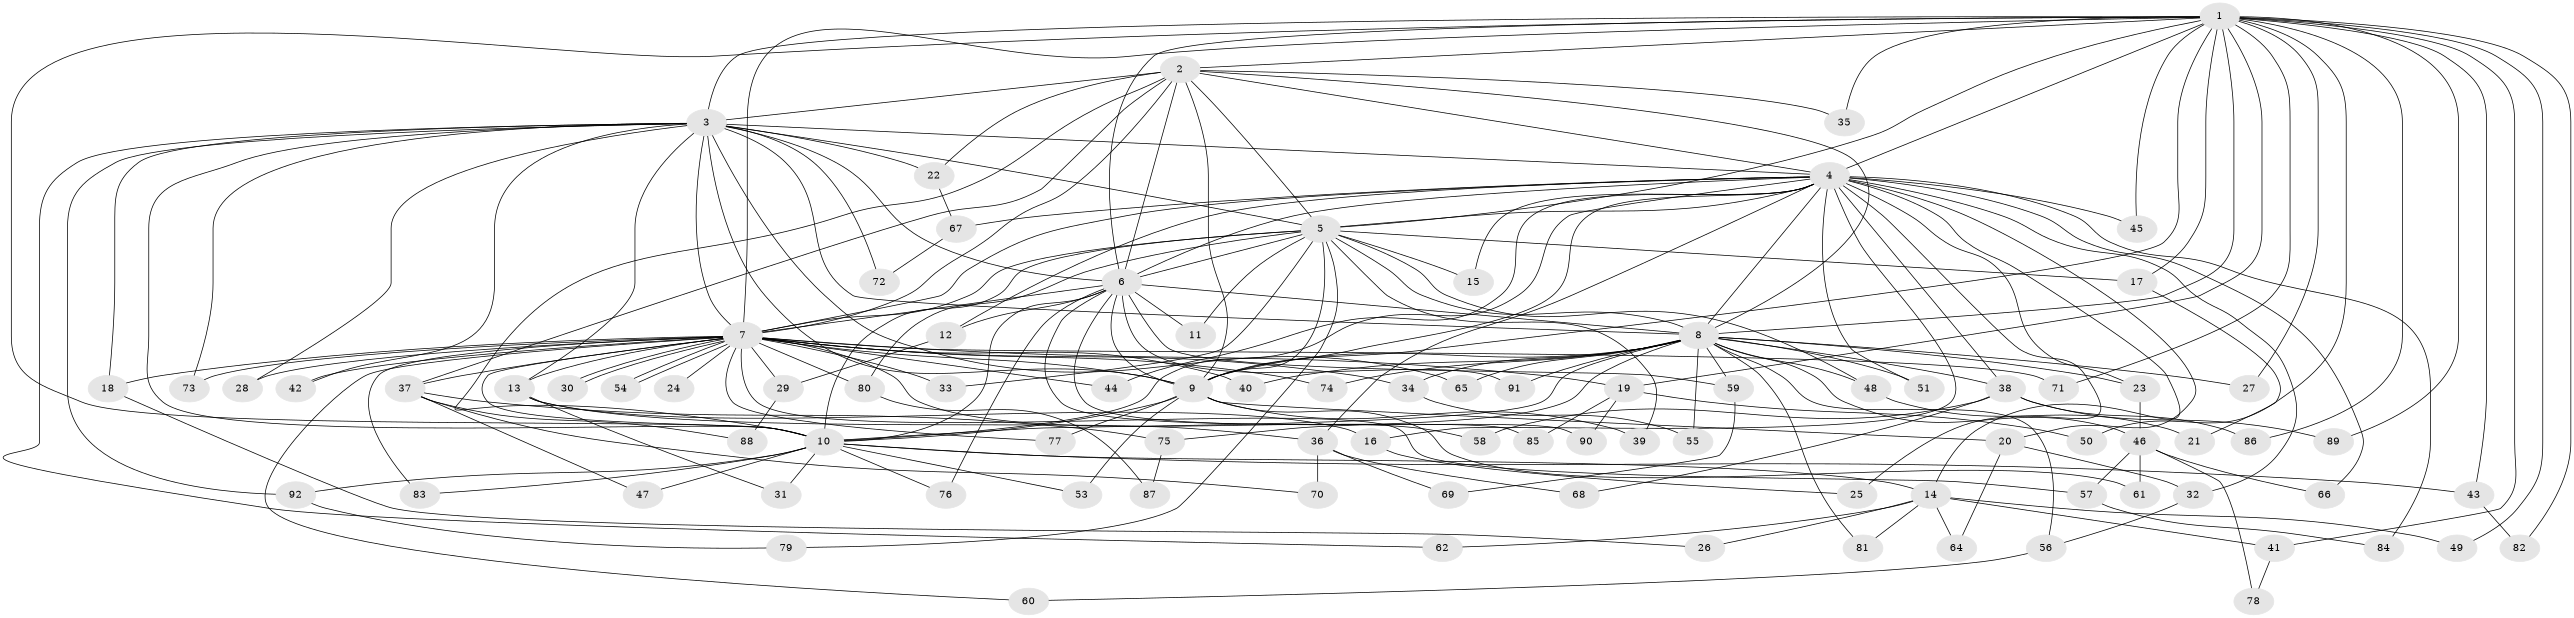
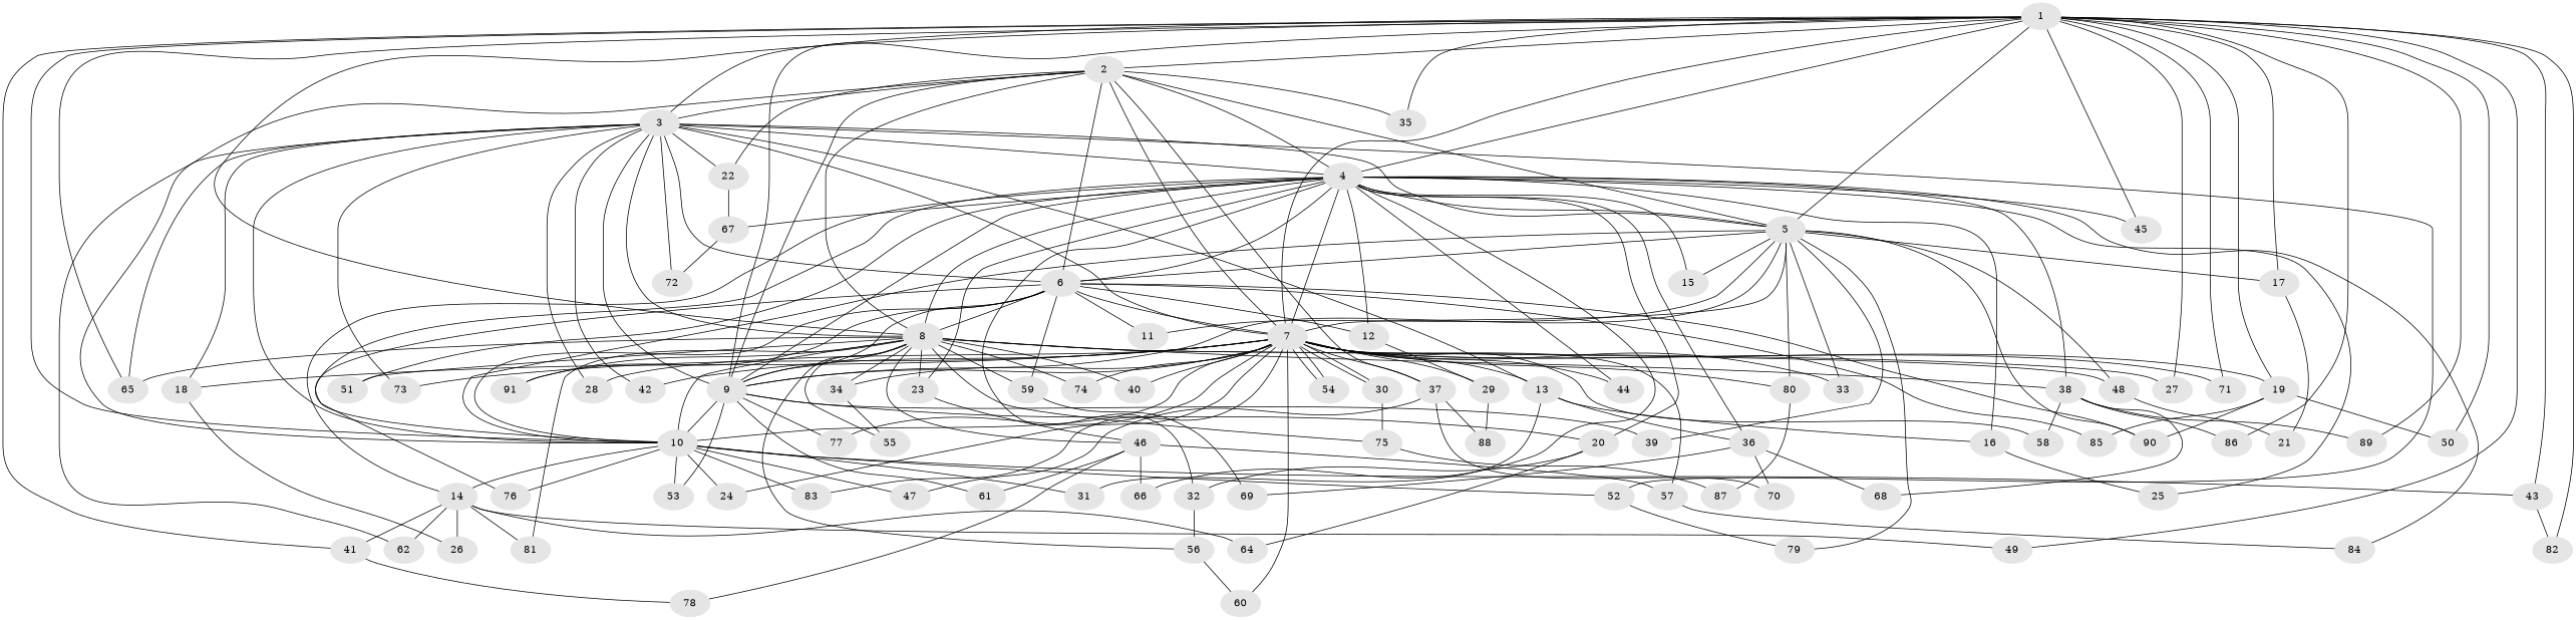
  graph {
    node [color=gray90 style=filled]
    1
    2
    3
    4
    5
    6
    7
    8
    9
    10
    17
    19
    27
    35
    41
    43
    45
    49
    50
    71
    82
    86
    89
    22
    37
    13
    18
    28
    42
-   52 [label=92]
+   52
    62
    65
    72
    73
    12
    14
    15
    16
    20
    23
    25
    32
    36
    38
    44
    51
    66
    67
    84
    11
    33
    39
    48
    79
    80
    59
    76
    85
    90
    91
    24
    29
    30
    34
    40
    54
    57
    58
    60
    74
    77
    83
    46
    55
    56
    75
    81
    53
    61
    31
    47
    21
    78
    88
    70
    26
    64
    68
    69
    87
    1 -- 2
    1 -- 3
    1 -- 4
    1 -- 5
-   1 -- 6
+   1 -- 65
    1 -- 7
    1 -- 8
    1 -- 9
    1 -- 10
    1 -- 17
    1 -- 19
    1 -- 27
    1 -- 35
    1 -- 41
    1 -- 43
    1 -- 45
    1 -- 49
    1 -- 50
    1 -- 71
    1 -- 82
    1 -- 86
    1 -- 89
    2 -- 3
    2 -- 4
    2 -- 5
    2 -- 6
    2 -- 7
    2 -- 8
    2 -- 9
    2 -- 10
    2 -- 35
    2 -- 22
    2 -- 37
    3 -- 4
    3 -- 5
    3 -- 6
    3 -- 7
    3 -- 8
    3 -- 9
    3 -- 10
    3 -- 22
    3 -- 13
    3 -- 18
    3 -- 28
    3 -- 42
    3 -- 52
    3 -- 62
    3 -- 65
    3 -- 72
    3 -- 73
    4 -- 5
    4 -- 6
    4 -- 7
    4 -- 8
    4 -- 9
    4 -- 10
    4 -- 45
    4 -- 12
    4 -- 14
    4 -- 15
    4 -- 16
    4 -- 20
    4 -- 23
    4 -- 25
    4 -- 32
    4 -- 36
    4 -- 38
    4 -- 44
    4 -- 51
    4 -- 66
    4 -- 67
    4 -- 84
    5 -- 6
    5 -- 7
-   5 -- 8
+   5 -- 90
    5 -- 9
    5 -- 10
    5 -- 17
    5 -- 15
    5 -- 11
    5 -- 33
    5 -- 39
    5 -- 48
    5 -- 79
    5 -- 80
    6 -- 7
    6 -- 8
    6 -- 9
    6 -- 10
    6 -- 12
    6 -- 11
    6 -- 59
    6 -- 76
    6 -- 85
    6 -- 90
    6 -- 91
    7 -- 9
    7 -- 10
    7 -- 19
    7 -- 71
    7 -- 37
    7 -- 13
    7 -- 18
    7 -- 28
    7 -- 42
    7 -- 73
    7 -- 44
    7 -- 33
    7 -- 80
    7 -- 24
    7 -- 29
    7 -- 30
    7 -- 30
    7 -- 34
    7 -- 40
    7 -- 54
    7 -- 54
    7 -- 57
    7 -- 58
    7 -- 60
    7 -- 74
    7 -- 77
    7 -- 83
    8 -- 9
    8 -- 10
    8 -- 27
    8 -- 65
    8 -- 23
    8 -- 38
    8 -- 51
    8 -- 48
    8 -- 59
    8 -- 91
    8 -- 34
    8 -- 40
    8 -- 74
    8 -- 46
    8 -- 55
    8 -- 56
    8 -- 75
    8 -- 81
    9 -- 10
    9 -- 20
    9 -- 39
    9 -- 77
    9 -- 53
    9 -- 61
    10 -- 43
    10 -- 52
    10 -- 14
    10 -- 76
+   10 -- 24
    10 -- 83
    10 -- 53
    10 -- 31
    10 -- 47
    17 -- 21
    19 -- 50
    19 -- 85
    19 -- 90
    41 -- 78
    43 -- 82
    22 -- 67
-   37 -- 75
+   30 -- 75
    37 -- 47
    37 -- 88
    37 -- 70
    13 -- 16
    13 -- 36
    13 -- 31
    18 -- 26
    52 -- 79
    12 -- 29
    14 -- 41
    14 -- 49
    14 -- 62
    14 -- 81
    14 -- 26
    14 -- 64
    16 -- 25
    20 -- 32
    20 -- 64
    23 -- 46
    32 -- 56
    36 -- 70
    36 -- 68
    36 -- 69
    38 -- 86
    38 -- 89
    38 -- 58
    38 -- 68
    67 -- 72
    48 -- 21
    80 -- 87
    59 -- 69
    29 -- 88
    34 -- 55
    57 -- 84
    46 -- 66
    46 -- 57
    46 -- 61
    46 -- 78
    56 -- 60
    75 -- 87
  }
